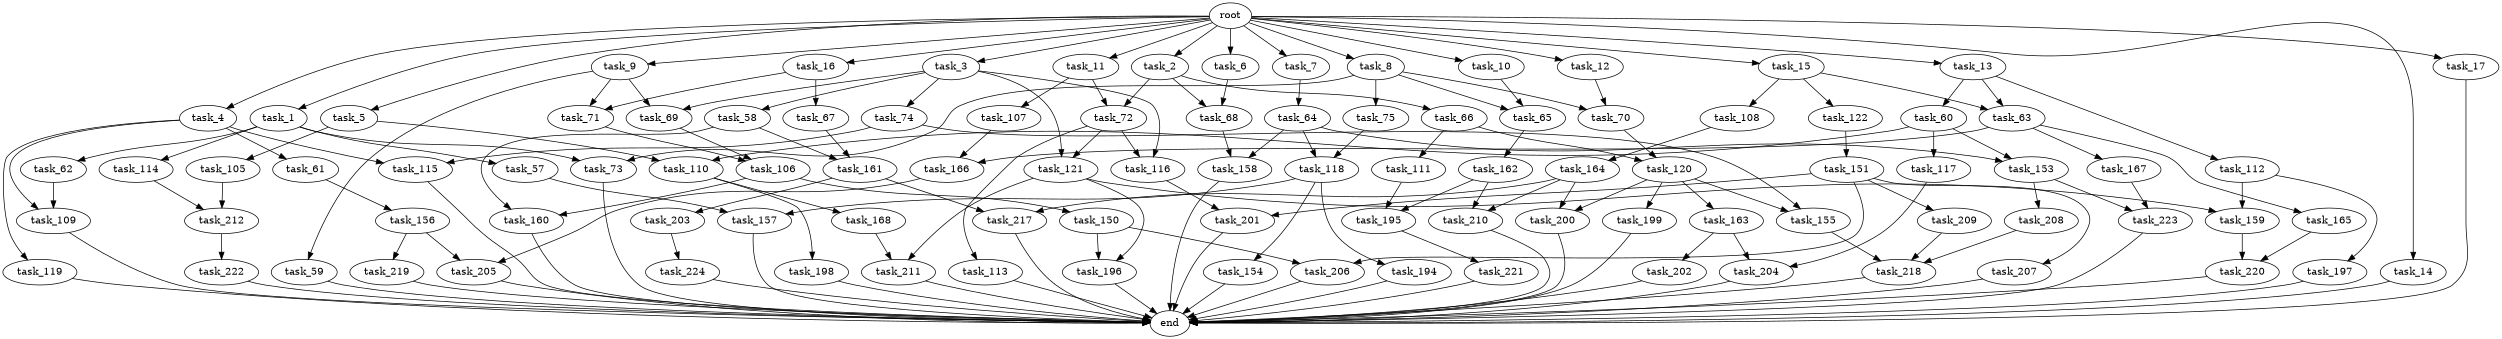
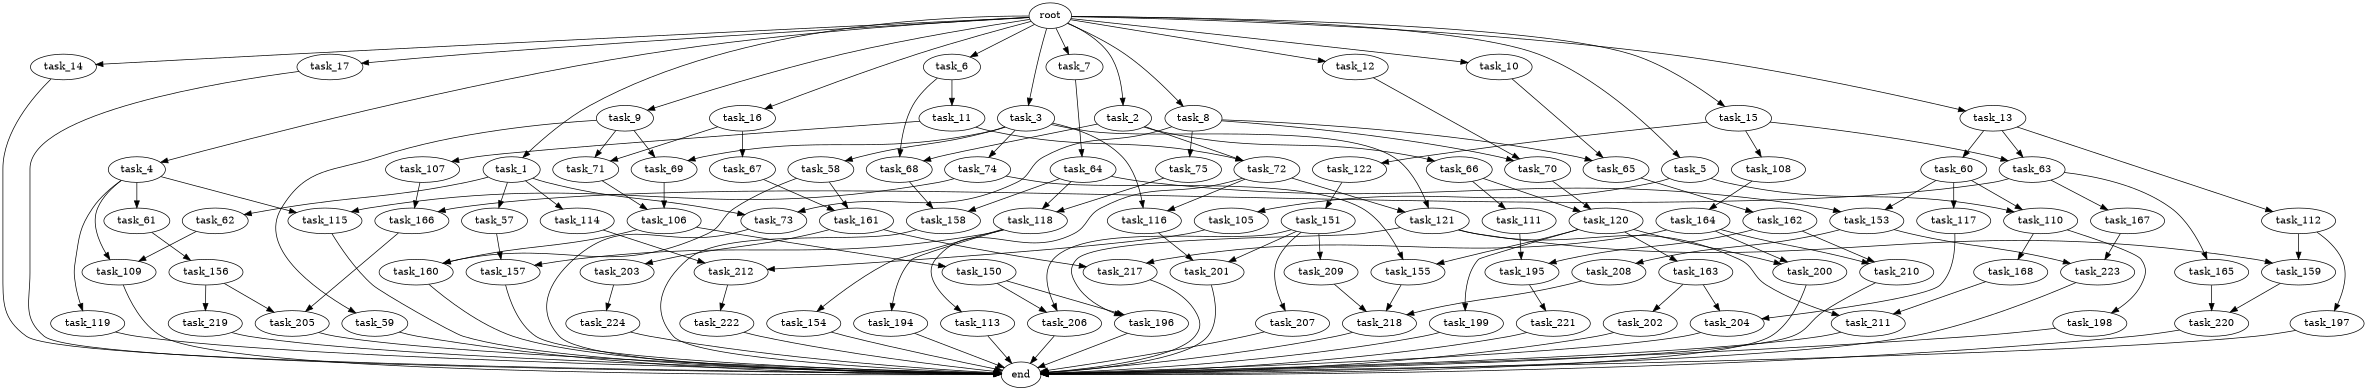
  digraph {
    root
    task_1
    task_2
    task_3
    task_4
    task_5
    task_6
    task_7
    task_8
    task_9
    task_10
    task_11
    task_12
    task_13
    task_14
    task_15
    task_16
    task_17
    task_57
    task_62
    task_73
    task_114
    task_66
    task_68
    task_72
    task_58
    task_69
    task_74
    task_116
    task_121
    task_61
    task_109
    task_115
    task_119
    task_105
    task_110
    task_64
    task_65
    task_70
    task_75
    task_59
    task_71
    task_107
    task_60
    task_63
    task_112
    end
    task_108
    task_122
    task_67
    task_157
    task_212
    task_111
    task_120
    task_158
    task_113
    task_160
    task_161
    task_106
    task_155
    task_201
    task_159
    task_196
    task_211
    task_156
    task_168
    task_198
    task_153
    task_118
    task_162
    task_166
    task_117
    task_165
    task_167
    task_197
    task_164
    task_151
    task_203
    task_217
    task_204
    task_208
    task_223
    task_205
    task_219
    task_220
    task_154
    task_194
    task_195
    task_210
    task_163
    task_199
    task_200
    task_150
    task_218
    task_222
    task_206
    task_221
    task_202
    task_207
    task_209
    task_224
    root -> task_1
    root -> task_2
    root -> task_3
    root -> task_4
    root -> task_5
    root -> task_6
    root -> task_7
    root -> task_8
    root -> task_9
    root -> task_10
-   root -> task_11
+   task_6 -> task_11
    root -> task_12
    root -> task_13
    root -> task_14
    root -> task_15
    root -> task_16
    root -> task_17
    task_1 -> task_57
    task_1 -> task_62
    task_1 -> task_73
    task_1 -> task_114
    task_2 -> task_66
    task_2 -> task_68
    task_2 -> task_72
    task_3 -> task_58
    task_3 -> task_69
    task_3 -> task_74
    task_3 -> task_116
    task_3 -> task_121
    task_4 -> task_61
    task_4 -> task_109
    task_4 -> task_115
    task_4 -> task_119
    task_5 -> task_105
    task_5 -> task_110
    task_6 -> task_68
    task_7 -> task_64
    task_8 -> task_73
    task_8 -> task_65
    task_8 -> task_70
    task_8 -> task_75
    task_9 -> task_69
    task_9 -> task_59
    task_9 -> task_71
    task_10 -> task_65
    task_11 -> task_72
    task_11 -> task_107
    task_12 -> task_70
    task_13 -> task_60
    task_13 -> task_63
    task_13 -> task_112
    task_14 -> end
    task_15 -> task_63
    task_15 -> task_108
    task_15 -> task_122
    task_16 -> task_71
    task_16 -> task_67
    task_17 -> end
    task_57 -> task_157
    task_62 -> task_109
    task_73 -> end
    task_114 -> task_212
    task_66 -> task_111
    task_66 -> task_120
    task_68 -> task_158
    task_72 -> task_116
    task_72 -> task_121
    task_72 -> task_113
    task_58 -> task_160
    task_58 -> task_161
    task_69 -> task_106
    task_74 -> task_115
    task_74 -> task_155
    task_116 -> task_201
    task_121 -> task_159
    task_121 -> task_196
    task_121 -> task_211
    task_61 -> task_156
    task_109 -> end
    task_115 -> end
    task_119 -> end
    task_105 -> task_212
    task_110 -> task_168
    task_110 -> task_198
    task_64 -> task_158
    task_64 -> task_153
    task_64 -> task_118
    task_65 -> task_162
    task_70 -> task_120
    task_75 -> task_118
    task_59 -> end
    task_71 -> task_106
    task_107 -> task_166
    task_60 -> task_110
    task_60 -> task_153
    task_60 -> task_117
    task_63 -> task_166
    task_63 -> task_165
    task_63 -> task_167
    task_112 -> task_159
    task_112 -> task_197
    task_108 -> task_164
    task_122 -> task_151
    task_67 -> task_161
    task_157 -> end
    task_212 -> task_222
    task_111 -> task_195
    task_120 -> task_155
    task_120 -> task_163
    task_120 -> task_199
    task_120 -> task_200
    task_158 -> end
    task_113 -> end
    task_160 -> end
    task_161 -> task_203
    task_161 -> task_217
    task_106 -> task_160
    task_106 -> task_150
    task_155 -> task_218
    task_201 -> end
    task_159 -> task_220
    task_196 -> end
    task_211 -> end
    task_156 -> task_205
    task_156 -> task_219
    task_168 -> task_211
    task_198 -> end
    task_153 -> task_208
    task_153 -> task_223
    task_118 -> task_157
    task_118 -> task_154
    task_118 -> task_194
    task_162 -> task_195
    task_162 -> task_210
    task_166 -> task_205
    task_117 -> task_204
    task_165 -> task_220
    task_167 -> task_223
    task_197 -> end
    task_164 -> task_217
    task_164 -> task_210
    task_164 -> task_200
    task_151 -> task_201
    task_151 -> task_206
    task_151 -> task_207
    task_151 -> task_209
    task_203 -> task_224
    task_217 -> end
    task_204 -> end
    task_208 -> task_218
    task_223 -> end
    task_205 -> end
    task_219 -> end
    task_220 -> end
    task_154 -> end
    task_194 -> end
    task_195 -> task_221
    task_210 -> end
    task_163 -> task_204
    task_163 -> task_202
    task_199 -> end
    task_200 -> end
    task_150 -> task_196
    task_150 -> task_206
    task_218 -> end
    task_222 -> end
    task_206 -> end
    task_221 -> end
    task_202 -> end
    task_207 -> end
    task_209 -> task_218
    task_224 -> end
  }
